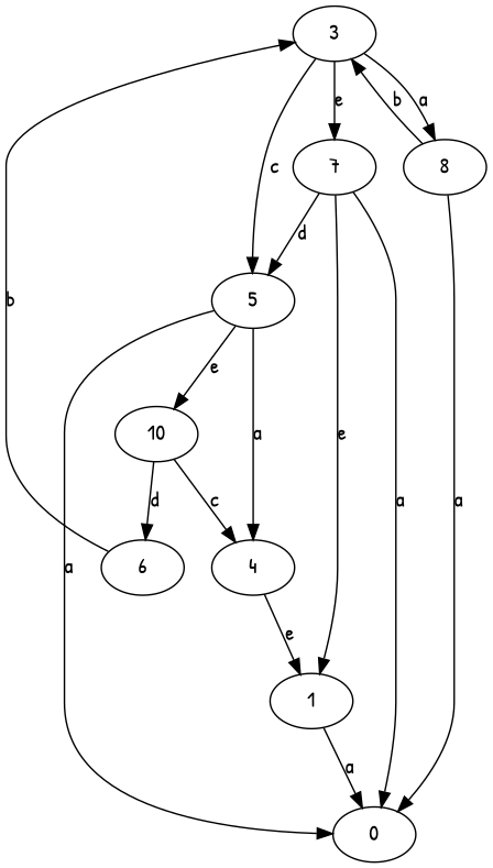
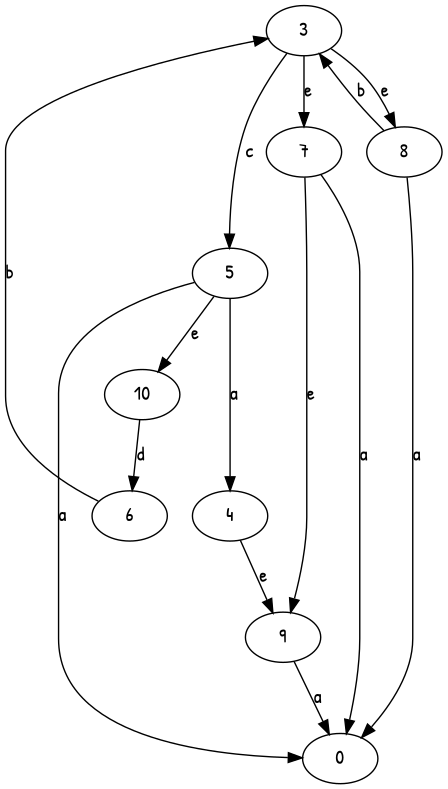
  strict digraph {
    fontname="Patrick Hand"
    node [fontname="Patrick Hand"]
    edge [fontname="Patrick Hand"]
    3
    5
    7
    8
    4
    0
    10
-   9 [label=1]
+   9
    6
    3 -> 5 [label=c]
    3 -> 7 [label=e]
-   3 -> 8 [label=a]
+   3 -> 8 [label=e]
    5 -> 4 [label=a]
    5 -> 0 [label=a]
    5 -> 10 [label=e]
-   7 -> 5 [label=d]
    7 -> 0 [label=a]
    7 -> 9 [label=e]
    8 -> 3 [label=b]
    8 -> 0 [label=a]
    4 -> 9 [label=e]
-   10 -> 4 [label=c]
    10 -> 6 [label=d]
    9 -> 0 [label=a]
    6 -> 3 [label=b]
  }
